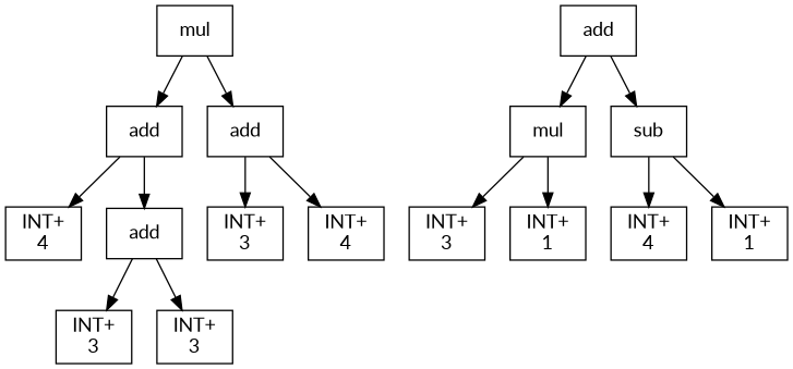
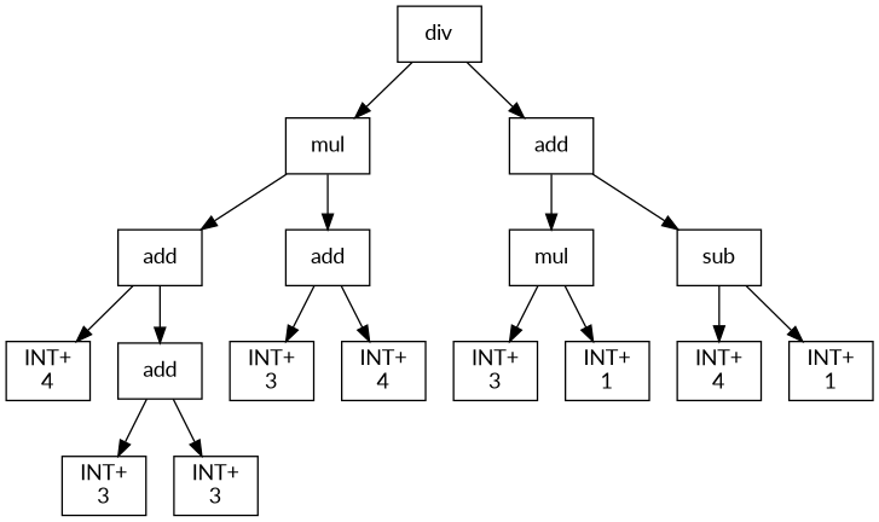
  digraph {
    fontname=Lato
    node [shape=box fontname=Lato]
    edge [fontname=Lato]
+   n1 [label=div]
    n2 [label=mul]
    n3 [label=add]
    n4 [label=add]
    n5 [label=add]
    n6 [label="INT+\n4"]
    n7 [label=add]
    n8 [label="INT+\n3"]
    n9 [label="INT+\n3"]
    n10 [label="INT+\n3"]
    n11 [label="INT+\n4"]
    n12 [label=mul]
    n13 [label=sub]
    n14 [label="INT+\n3"]
    n15 [label="INT+\n1"]
    n16 [label="INT+\n4"]
    n17 [label="INT+\n1"]
+   n1 -> n2
+   n1 -> n3
    n2 -> n4
    n2 -> n5
    n3 -> n12
    n3 -> n13
    n4 -> n6
    n4 -> n7
    n5 -> n10
    n5 -> n11
    n7 -> n8
    n7 -> n9
    n12 -> n14
    n12 -> n15
    n13 -> n16
    n13 -> n17
  }
